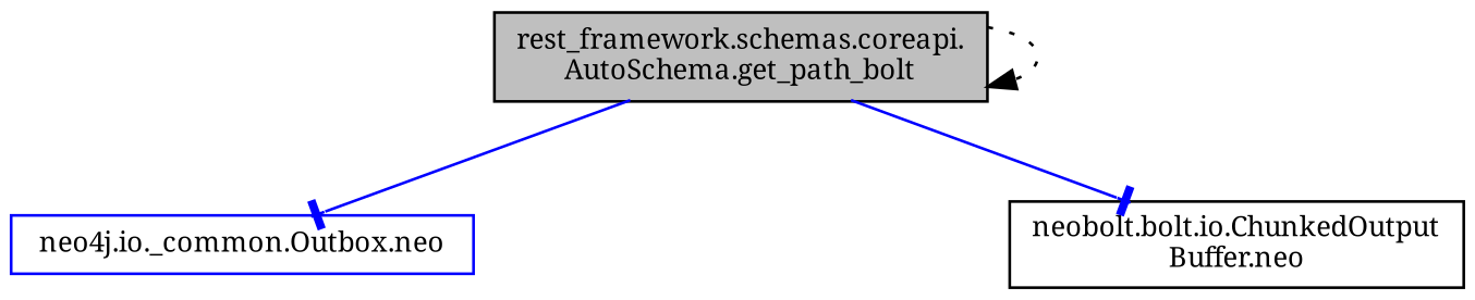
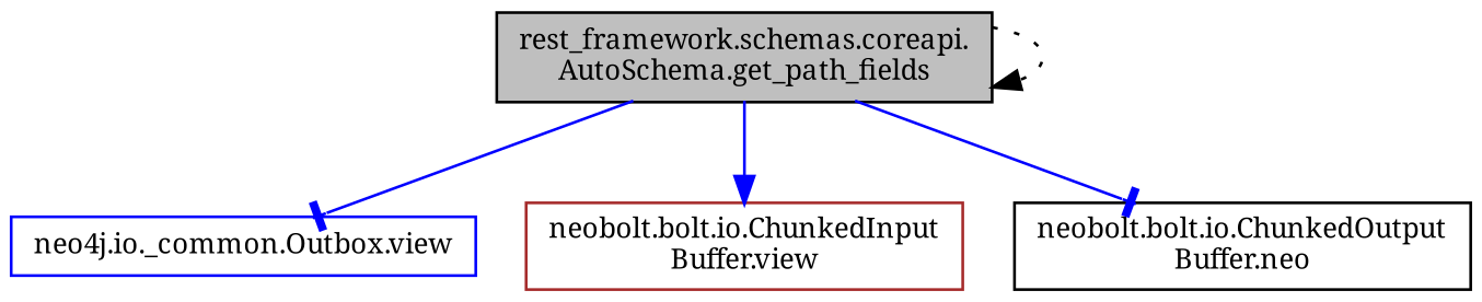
  digraph {
    fontname="Noto Serif"
    rankdir=TB
    node [color=black fillcolor=white fontname="Noto Serif" fontsize=10 shape=record style=filled]
    edge [arrowhead=normal color=blue fontname="Noto Serif" fontsize=10 labelfontname=Helvetica labelfontsize=10 style=solid]
-   n1 [fillcolor=grey75 fontcolor=black height=0.2 label="rest_framework.schemas.coreapi.\lAutoSchema.get_path_bolt" width=0.4]
-   n2 [color=blue height=0.2 label="neo4j.io._common.Outbox.neo" width=0.4]
+   n1 [fillcolor=grey75 fontcolor=black height=0.2 label="rest_framework.schemas.coreapi.\lAutoSchema.get_path_fields" width=0.4]
+   n2 [color=blue height=0.2 label="neo4j.io._common.Outbox.view" width=0.4]
+   n3 [color=brown height=0.2 label="neobolt.bolt.io.ChunkedInput\lBuffer.view" width=0.4]
    n4 [height=0.2 label="neobolt.bolt.io.ChunkedOutput\lBuffer.neo" width=0.4]
    n1 -> n1 [color=black style=dotted]
    n1 -> n2 [arrowhead=tee]
+   n1 -> n3
    n1 -> n4 [arrowhead=tee]
  }
